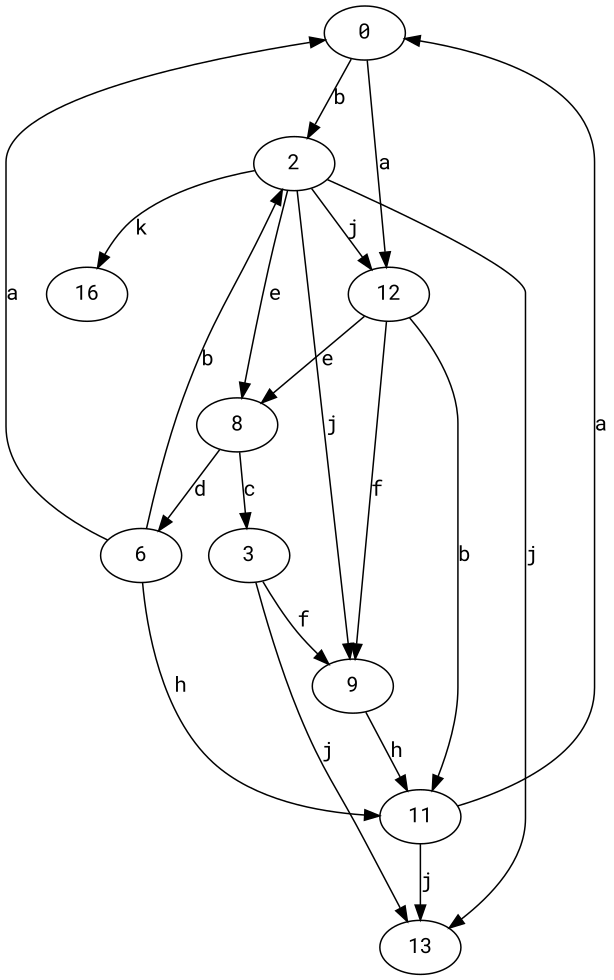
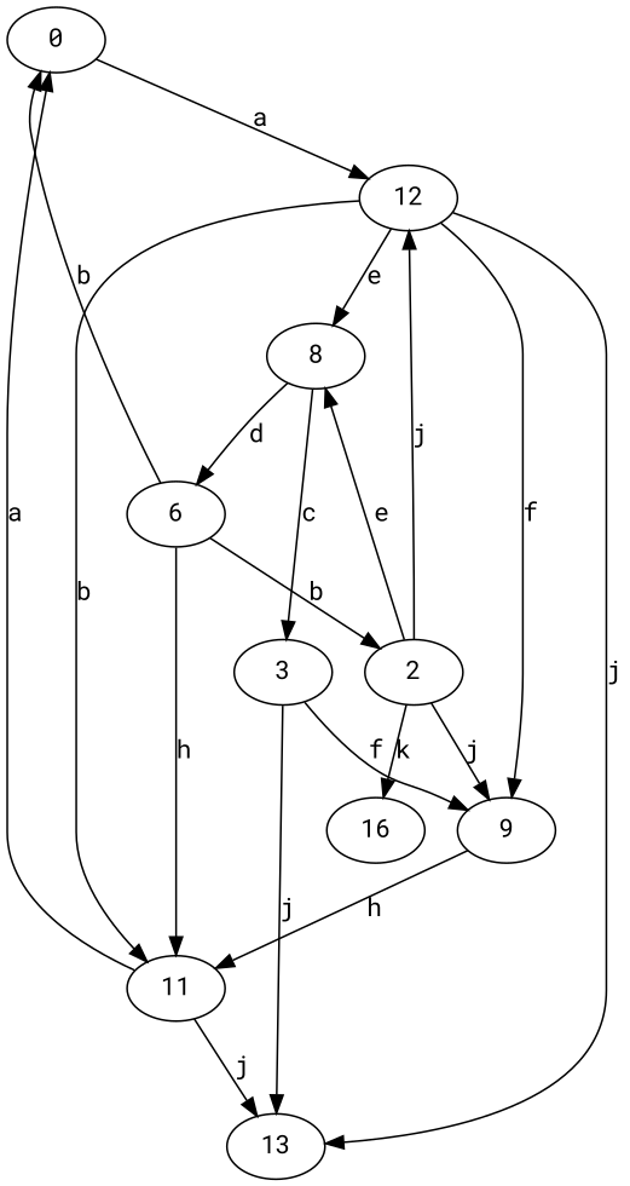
  strict digraph {
    fontname="Roboto Mono"
    node [fontname="Roboto Mono"]
    edge [fontname="Roboto Mono"]
    0
    2
    12
    8
    9
    n6 [label=16]
    3
    6
    11
    13
-   0 -> 2 [label=b]
    0 -> 12 [label=a]
    2 -> 12 [label=j]
    2 -> 8 [label=e]
    2 -> 9 [label=j]
    2 -> n6 [label=k]
    12 -> 8 [label=e]
    12 -> 9 [label=f]
    12 -> 11 [label=b]
-   2 -> 13 [label=j]
+   12 -> 13 [label=j]
    8 -> 3 [label=c]
    8 -> 6 [label=d]
    9 -> 11 [label=h]
    3 -> 9 [label=f]
    3 -> 13 [label=j]
-   6 -> 0 [label=a]
+   6 -> 0 [label=b]
    6 -> 2 [label=b]
    6 -> 11 [label=h]
    11 -> 0 [label=a]
    11 -> 13 [label=j]
  }
